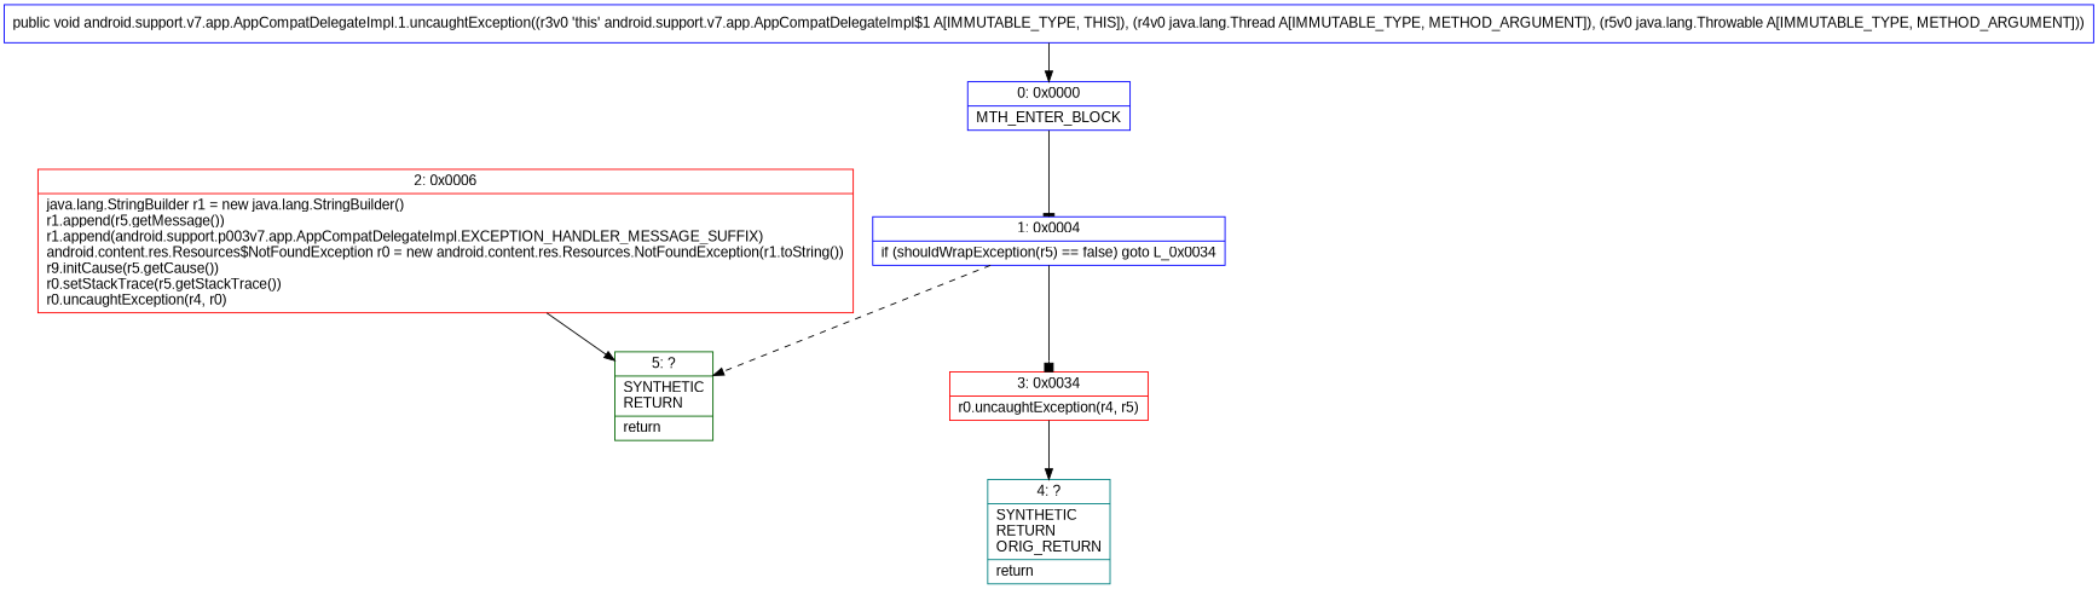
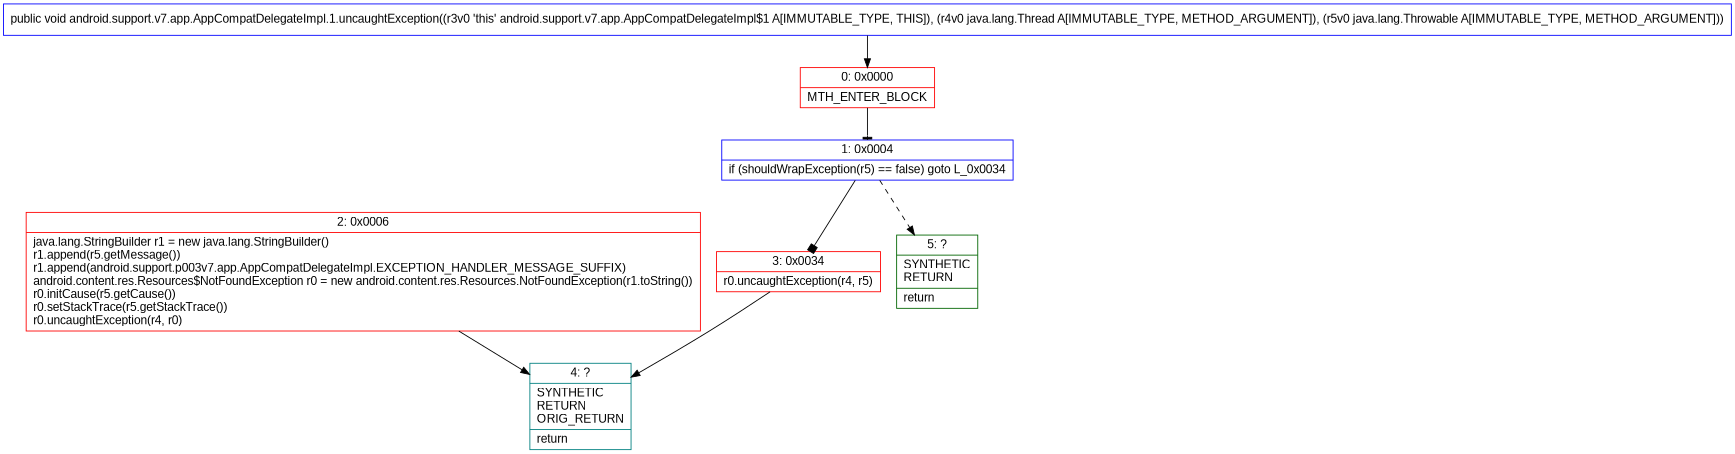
  digraph {
    fontname="Liberation Sans"
    node [color=red fontname="Liberation Sans" shape=record]
    edge [arrowhead=normal fontname="Liberation Sans"]
-   n1 [color=blue label="{0\:\ 0x0000|MTH_ENTER_BLOCK\l}"]
+   n1 [label="{0\:\ 0x0000|MTH_ENTER_BLOCK\l}"]
    n2 [color=blue label="{1\:\ 0x0004|if (shouldWrapException(r5) == false) goto L_0x0034\l}"]
    n3 [label="{3\:\ 0x0034|r0.uncaughtException(r4, r5)\l}"]
    n4 [color=darkgreen label="{5\:\ ?|SYNTHETIC\lRETURN\l|return\l}"]
-   n5 [label="{2\:\ 0x0006|java.lang.StringBuilder r1 = new java.lang.StringBuilder()\lr1.append(r5.getMessage())\lr1.append(android.support.p003v7.app.AppCompatDelegateImpl.EXCEPTION_HANDLER_MESSAGE_SUFFIX)\landroid.content.res.Resources$NotFoundException r0 = new android.content.res.Resources.NotFoundException(r1.toString())\lr9.initCause(r5.getCause())\lr0.setStackTrace(r5.getStackTrace())\lr0.uncaughtException(r4, r0)\l}"]
+   n5 [label="{2\:\ 0x0006|java.lang.StringBuilder r1 = new java.lang.StringBuilder()\lr1.append(r5.getMessage())\lr1.append(android.support.p003v7.app.AppCompatDelegateImpl.EXCEPTION_HANDLER_MESSAGE_SUFFIX)\landroid.content.res.Resources$NotFoundException r0 = new android.content.res.Resources.NotFoundException(r1.toString())\lr0.initCause(r5.getCause())\lr0.setStackTrace(r5.getStackTrace())\lr0.uncaughtException(r4, r0)\l}"]
    n6 [color=teal label="{4\:\ ?|SYNTHETIC\lRETURN\lORIG_RETURN\l|return\l}"]
    n7 [color=blue label="{public void android.support.v7.app.AppCompatDelegateImpl.1.uncaughtException((r3v0 'this' android.support.v7.app.AppCompatDelegateImpl$1 A[IMMUTABLE_TYPE, THIS]), (r4v0 java.lang.Thread A[IMMUTABLE_TYPE, METHOD_ARGUMENT]), (r5v0 java.lang.Throwable A[IMMUTABLE_TYPE, METHOD_ARGUMENT])) }"]
    n1 -> n2 [arrowhead=tee]
    n2 -> n3 [arrowhead=box]
    n2 -> n4 [style=dashed]
    n3 -> n6
-   n5 -> n4
+   n5 -> n6
    n7 -> n1
  }
